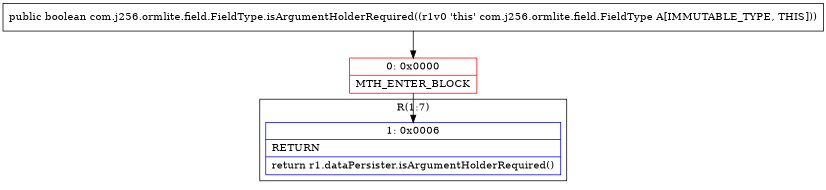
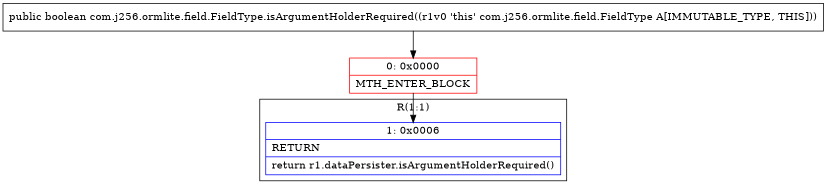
  digraph {
    node [shape=record]
    n1 [color=blue label="{1\:\ 0x0006|RETURN\l|return r1.dataPersister.isArgumentHolderRequired()\l}"]
    n2 [color=red label="{0\:\ 0x0000|MTH_ENTER_BLOCK\l}"]
    n3 [label="{public boolean com.j256.ormlite.field.FieldType.isArgumentHolderRequired((r1v0 'this' com.j256.ormlite.field.FieldType A[IMMUTABLE_TYPE, THIS])) }"]
    subgraph cluster_1 {
-     label="R(1:7)"
+     label="R(1:1)"
      n1
    }
    n2 -> n1
    n3 -> n2
  }
